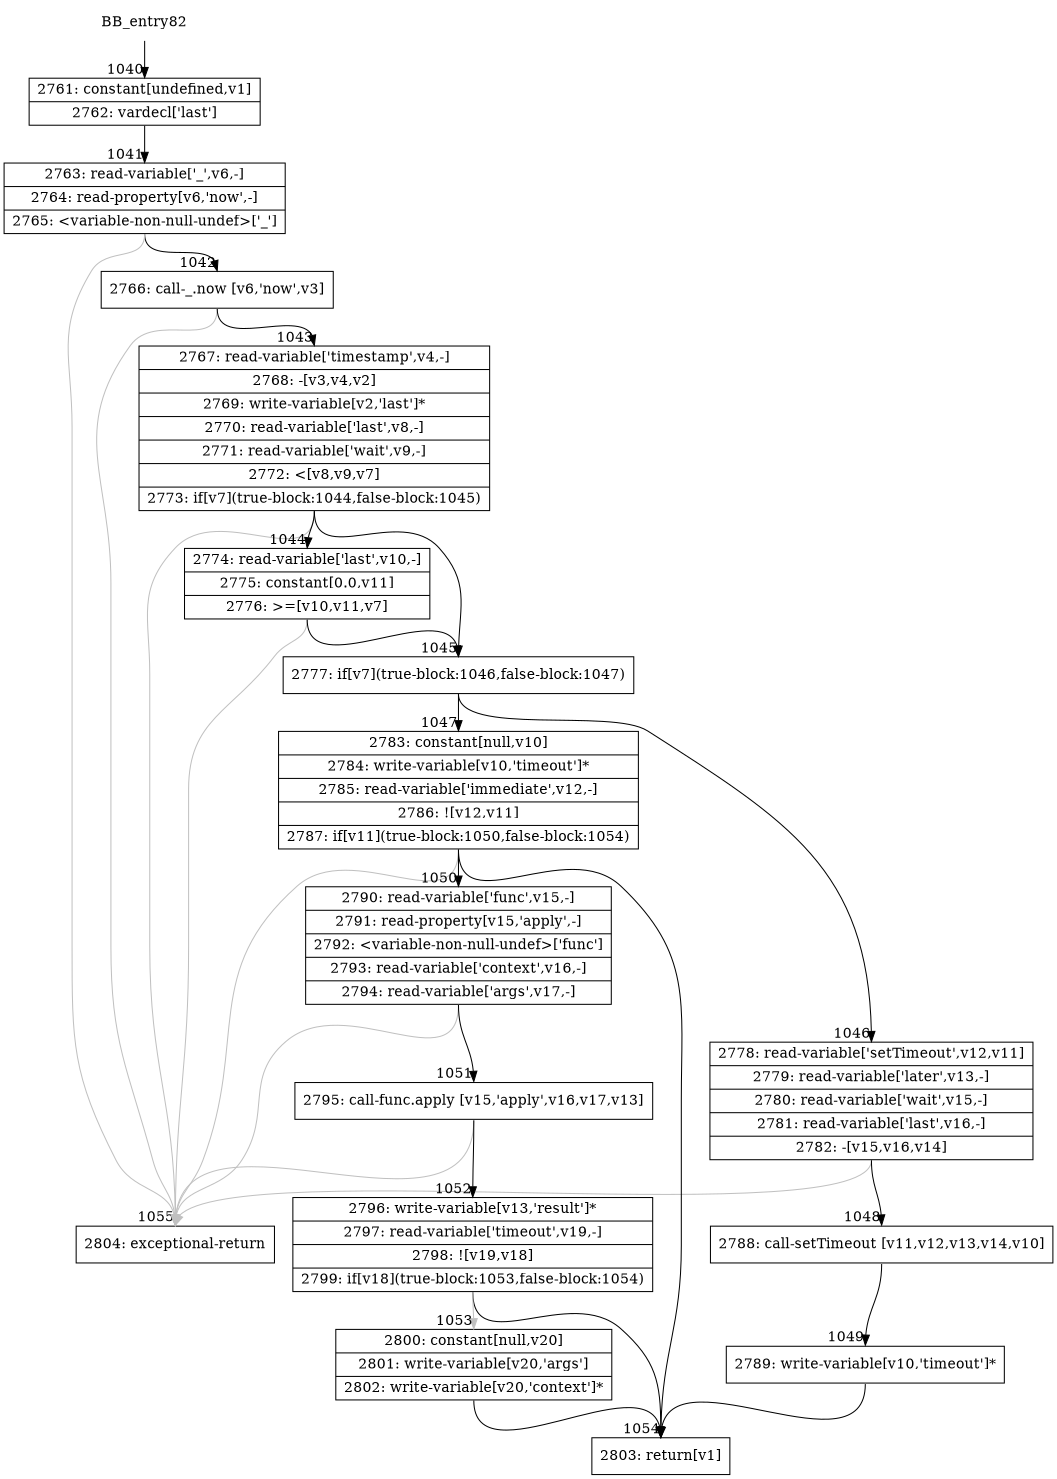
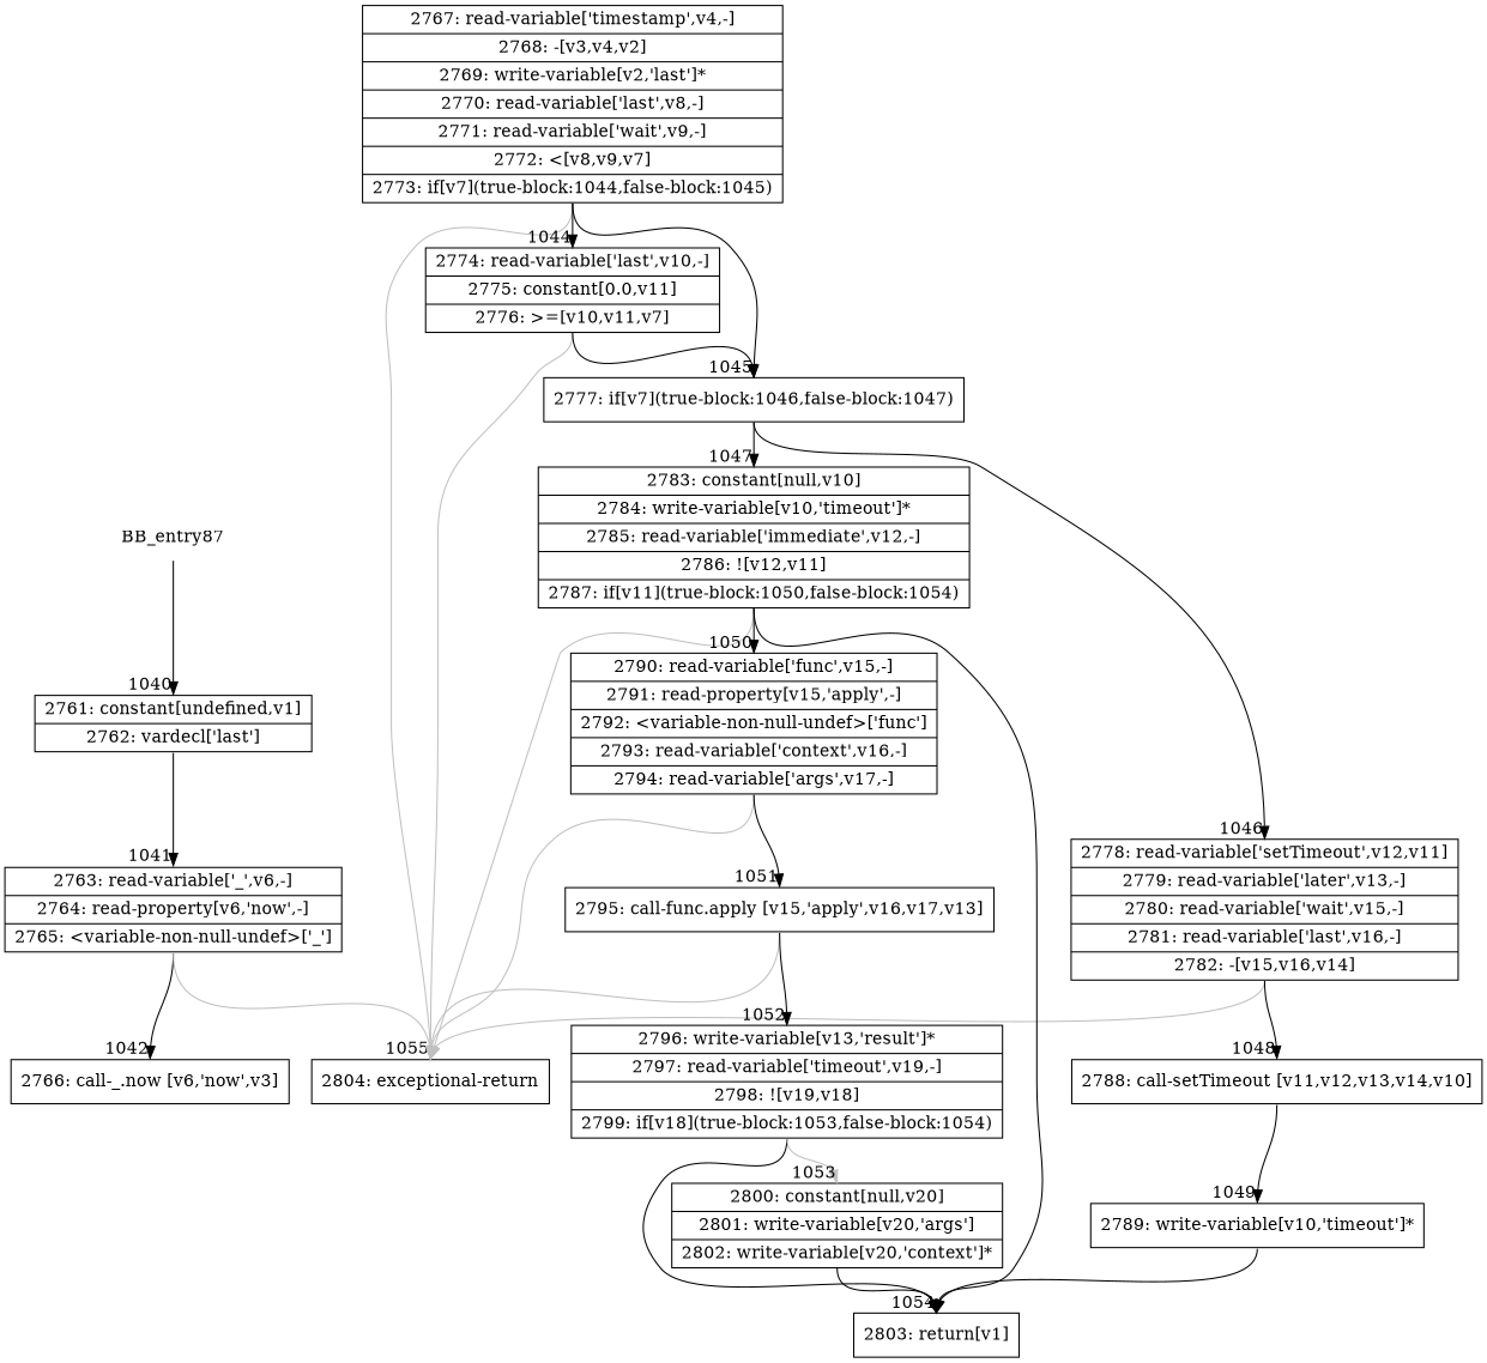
  digraph {
    rankdir=TD
    node [shape=record]
    edge [headport=n tailport=s]
-   BB_entry87 [shape=none label=BB_entry82]
+   BB_entry87 [shape=none]
    n2 [label="{2761: constant[undefined,v1]|2762: vardecl['last']}"]
    n3 [label="{2763: read-variable['_',v6,-]|2764: read-property[v6,'now',-]|2765: \<variable-non-null-undef\>['_']}"]
    n4 [label="{2766: call-_.now [v6,'now',v3]}"]
    n5 [label="{2804: exceptional-return}"]
    n6 [label="{2767: read-variable['timestamp',v4,-]|2768: -[v3,v4,v2]|2769: write-variable[v2,'last']*|2770: read-variable['last',v8,-]|2771: read-variable['wait',v9,-]|2772: \<[v8,v9,v7]|2773: if[v7](true-block:1044,false-block:1045)}"]
    n7 [label="{2777: if[v7](true-block:1046,false-block:1047)}"]
    n8 [label="{2774: read-variable['last',v10,-]|2775: constant[0.0,v11]|2776: \>=[v10,v11,v7]}"]
    n9 [label="{2778: read-variable['setTimeout',v12,v11]|2779: read-variable['later',v13,-]|2780: read-variable['wait',v15,-]|2781: read-variable['last',v16,-]|2782: -[v15,v16,v14]}"]
    n10 [label="{2783: constant[null,v10]|2784: write-variable[v10,'timeout']*|2785: read-variable['immediate',v12,-]|2786: ![v12,v11]|2787: if[v11](true-block:1050,false-block:1054)}"]
    n11 [label="{2788: call-setTimeout [v11,v12,v13,v14,v10]}"]
    n12 [label="{2790: read-variable['func',v15,-]|2791: read-property[v15,'apply',-]|2792: \<variable-non-null-undef\>['func']|2793: read-variable['context',v16,-]|2794: read-variable['args',v17,-]}"]
    n13 [label="{2803: return[v1]}"]
    n14 [label="{2789: write-variable[v10,'timeout']*}"]
    n15 [label="{2795: call-func.apply [v15,'apply',v16,v17,v13]}"]
    n16 [label="{2796: write-variable[v13,'result']*|2797: read-variable['timeout',v19,-]|2798: ![v19,v18]|2799: if[v18](true-block:1053,false-block:1054)}"]
    n17 [label="{2800: constant[null,v20]|2801: write-variable[v20,'args']|2802: write-variable[v20,'context']*}"]
    BB_entry87 -> n2 [headlabel="    1040"]
    n2 -> n3 [headlabel="      1041"]
    n3 -> n4 [headlabel="      1042"]
    n3 -> n5 [color=gray headlabel="      1055"]
-   n4 -> n5 [color=gray]
-   n4 -> n6 [headlabel="      1043"]
    n6 -> n5 [color=gray]
    n6 -> n7 [headlabel="      1045"]
    n6 -> n8 [headlabel="      1044"]
    n7 -> n9 [headlabel="      1046"]
    n7 -> n10 [headlabel="      1047"]
    n8 -> n5 [color=gray]
    n8 -> n7
    n9 -> n5 [color=gray]
    n9 -> n11 [headlabel="      1048"]
    n10 -> n5 [color=gray]
    n10 -> n12 [headlabel="      1050"]
    n10 -> n13 [headlabel="      1054"]
    n11 -> n14 [headlabel="      1049"]
    n12 -> n5 [color=gray]
    n12 -> n15 [headlabel="      1051"]
    n14 -> n13
    n15 -> n5 [color=gray]
    n15 -> n16 [headlabel="      1052"]
    n16 -> n13
    n16 -> n17 [color=gray headlabel="      1053"]
    n17 -> n13
  }
